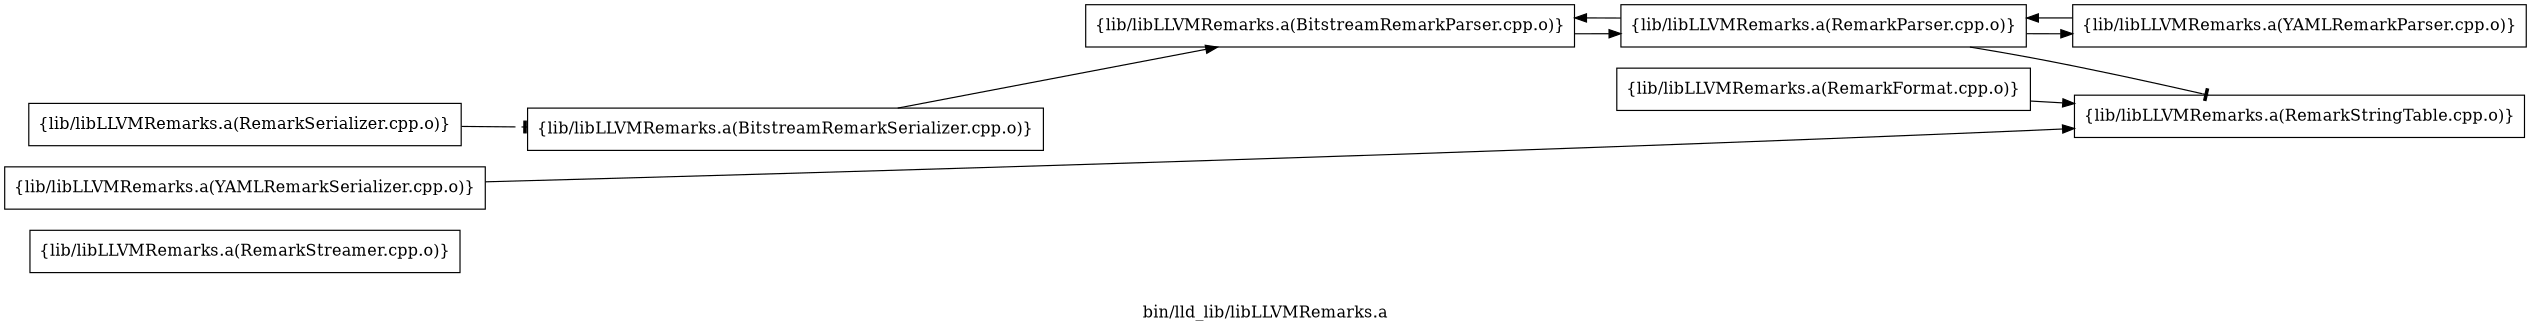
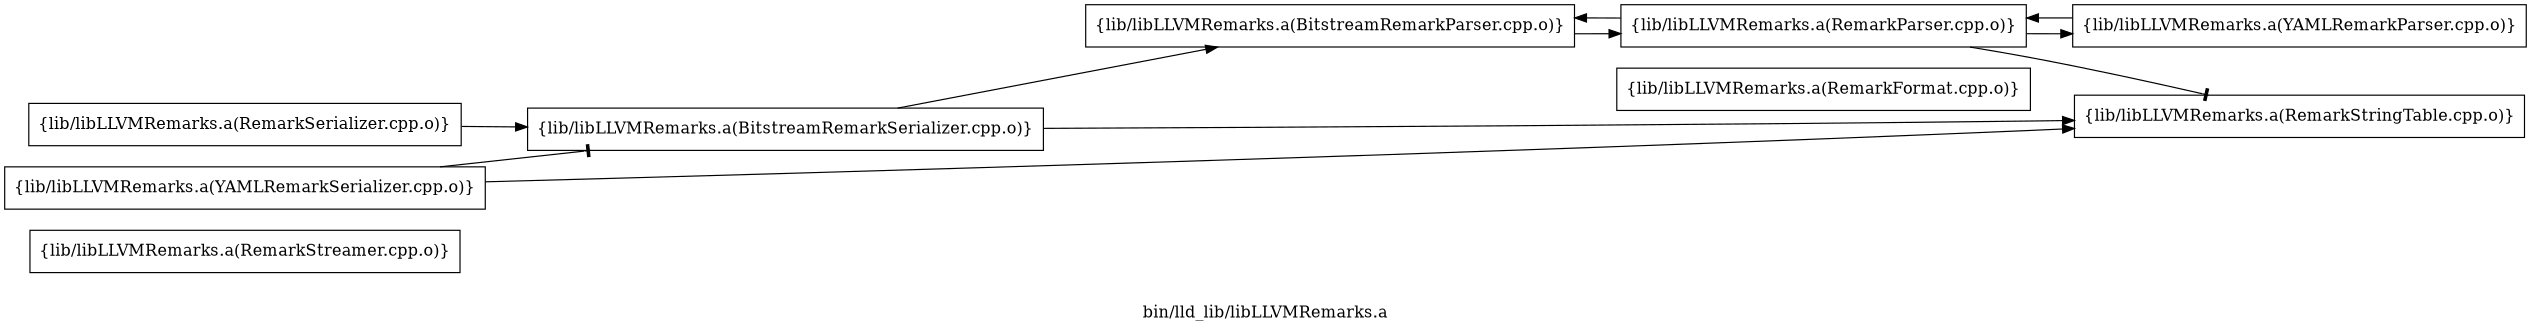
  digraph {
    label="bin/lld_lib/libLLVMRemarks.a"
    rankdir=LR
    node [group=0 shape=box]
    edge [arrowhead=normal]
    n1 [label="{lib/libLLVMRemarks.a(RemarkStreamer.cpp.o)}"]
    n2 [label="{lib/libLLVMRemarks.a(RemarkFormat.cpp.o)}"]
    n3 [label="{lib/libLLVMRemarks.a(RemarkSerializer.cpp.o)}"]
    n4 [label="{lib/libLLVMRemarks.a(BitstreamRemarkSerializer.cpp.o)}"]
    n5 [label="{lib/libLLVMRemarks.a(RemarkStringTable.cpp.o)}"]
    n6 [label="{lib/libLLVMRemarks.a(BitstreamRemarkParser.cpp.o)}"]
    n7 [label="{lib/libLLVMRemarks.a(YAMLRemarkSerializer.cpp.o)}"]
    n8 [label="{lib/libLLVMRemarks.a(RemarkParser.cpp.o)}"]
    n9 [label="{lib/libLLVMRemarks.a(YAMLRemarkParser.cpp.o)}"]
-   n3 -> n4 [arrowhead=tee]
-   n2 -> n5
+   n3 -> n4
+   n4 -> n5
    n4 -> n6
    n6 -> n8
+   n7 -> n4 [arrowhead=tee]
    n7 -> n5
    n8 -> n5 [arrowhead=tee]
    n8 -> n6
    n8 -> n9
    n9 -> n8
  }
